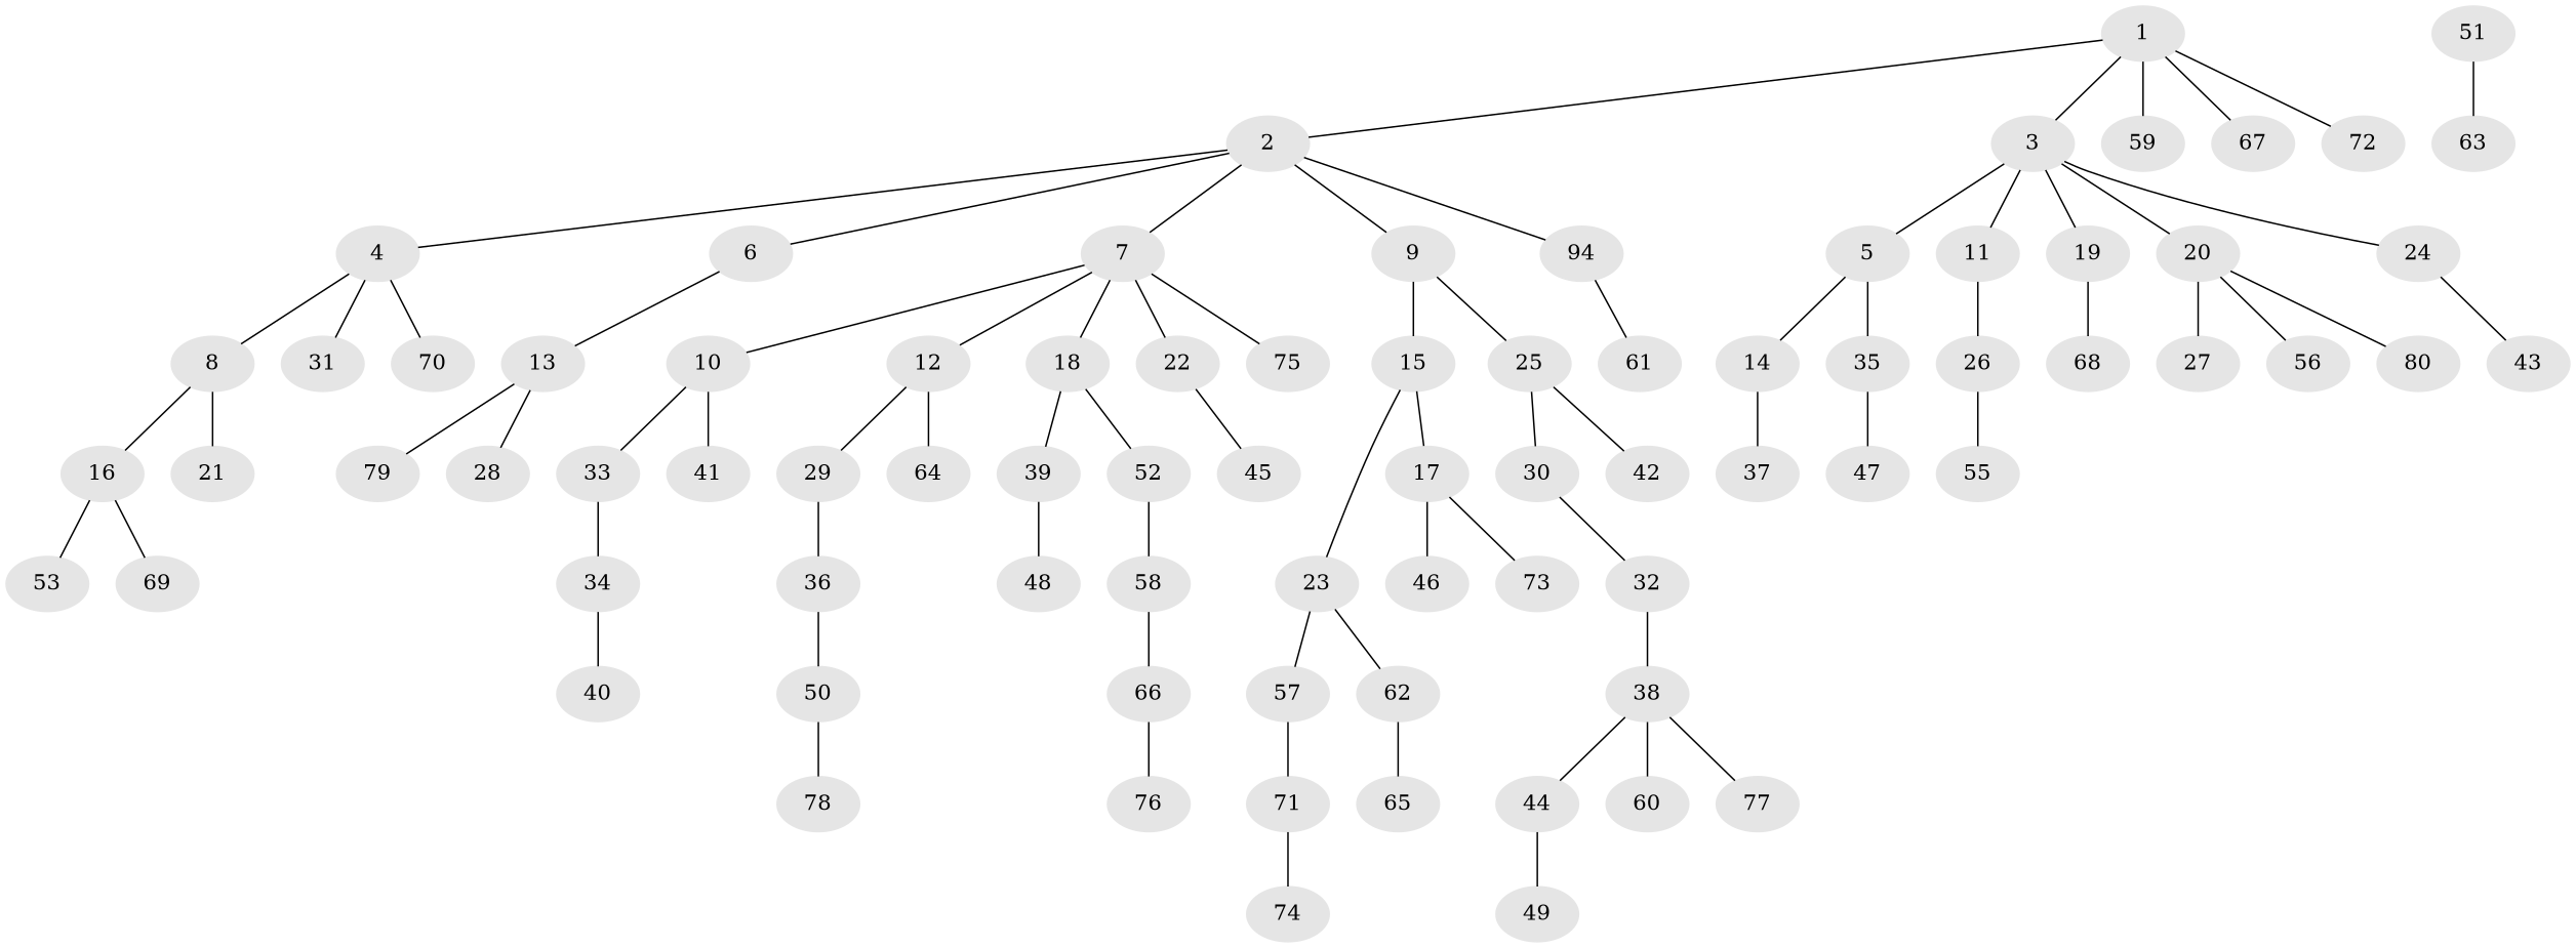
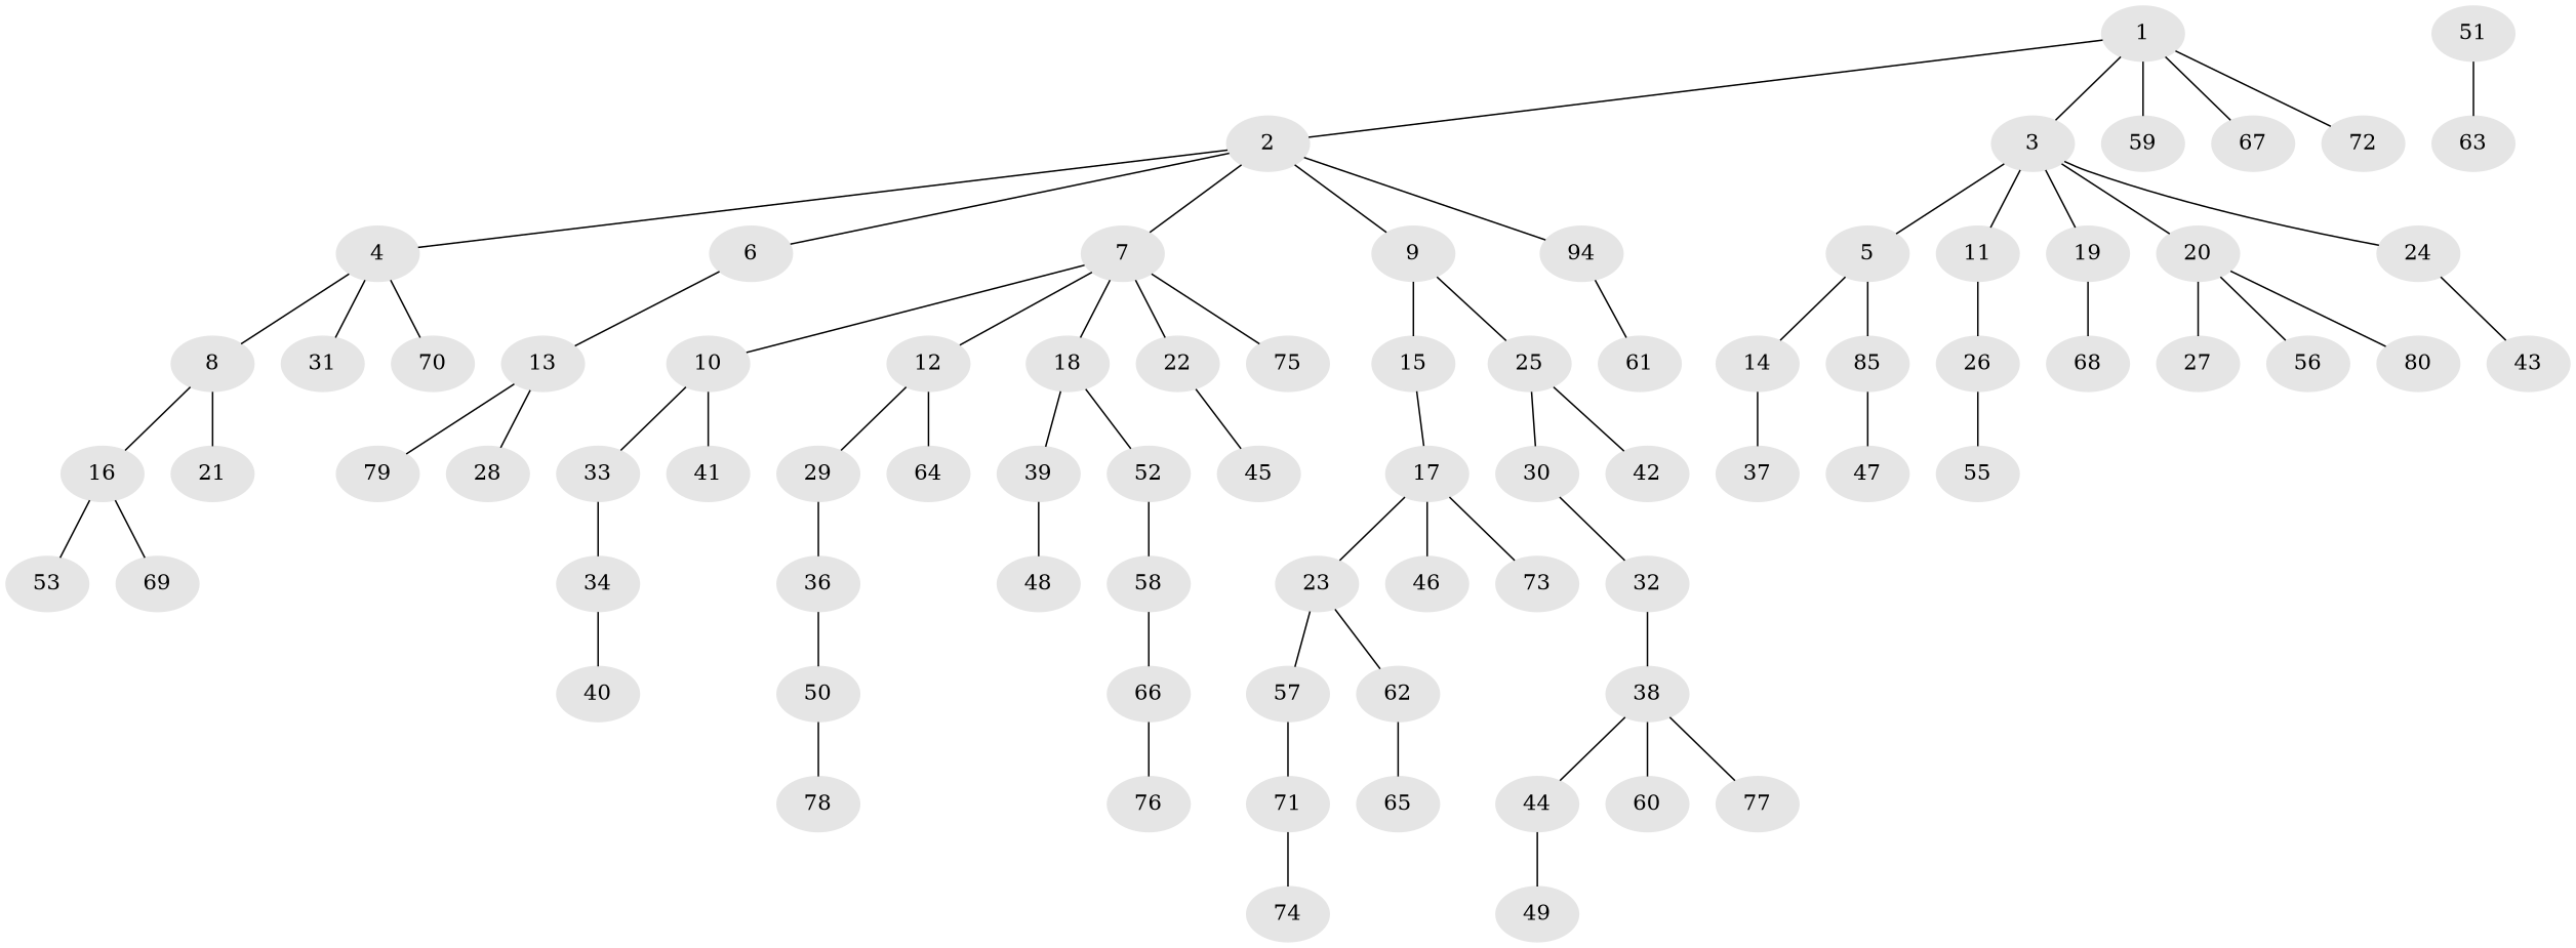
  graph {
    node [color=gray90 style=filled]
    1
    2
    3
    59
    67
    72
    4
    6
    7
    9
    n11 [label=94]
    5
    11
    19
    20
    24
    8
    31
    70
    13
    10
    12
    18
    22
    75
    15
    25
    61
    14
-   35
+   35 [label=85]
    26
    68
    27
    56
    80
    43
    16
    21
    37
    47
    79
    28
    33
    41
    29
    64
    39
    52
    45
    53
    69
    17
    30
    42
    34
    55
    51
    63
    36
    23
    46
    73
    57
    62
    48
    71
    65
    32
    50
    38
    44
    60
    77
    40
    78
    49
    58
    66
    74
    76
    1 -- 2
    1 -- 3
    1 -- 59
    1 -- 67
    1 -- 72
    2 -- 4
    2 -- 6
    2 -- 7
    2 -- 9
    2 -- n11
    3 -- 5
    3 -- 11
    3 -- 19
    3 -- 20
    3 -- 24
    4 -- 8
    4 -- 31
    4 -- 70
    6 -- 13
    7 -- 10
    7 -- 12
    7 -- 18
    7 -- 22
    7 -- 75
    9 -- 15
    9 -- 25
    n11 -- 61
    5 -- 14
    5 -- 35
    11 -- 26
    19 -- 68
    20 -- 27
    20 -- 56
    20 -- 80
    24 -- 43
    8 -- 16
    8 -- 21
    13 -- 79
    13 -- 28
    10 -- 33
    10 -- 41
    12 -- 29
    12 -- 64
    18 -- 39
    18 -- 52
    22 -- 45
    15 -- 17
    25 -- 30
    25 -- 42
    14 -- 37
    35 -- 47
    26 -- 55
    16 -- 53
    16 -- 69
    33 -- 34
    29 -- 36
    39 -- 48
    52 -- 58
-   15 -- 23
+   17 -- 23
    17 -- 46
    17 -- 73
    30 -- 32
    34 -- 40
    51 -- 63
    36 -- 50
    23 -- 57
    23 -- 62
    57 -- 71
    62 -- 65
    71 -- 74
    32 -- 38
    50 -- 78
    38 -- 44
    38 -- 60
    38 -- 77
    44 -- 49
    58 -- 66
    66 -- 76
  }
